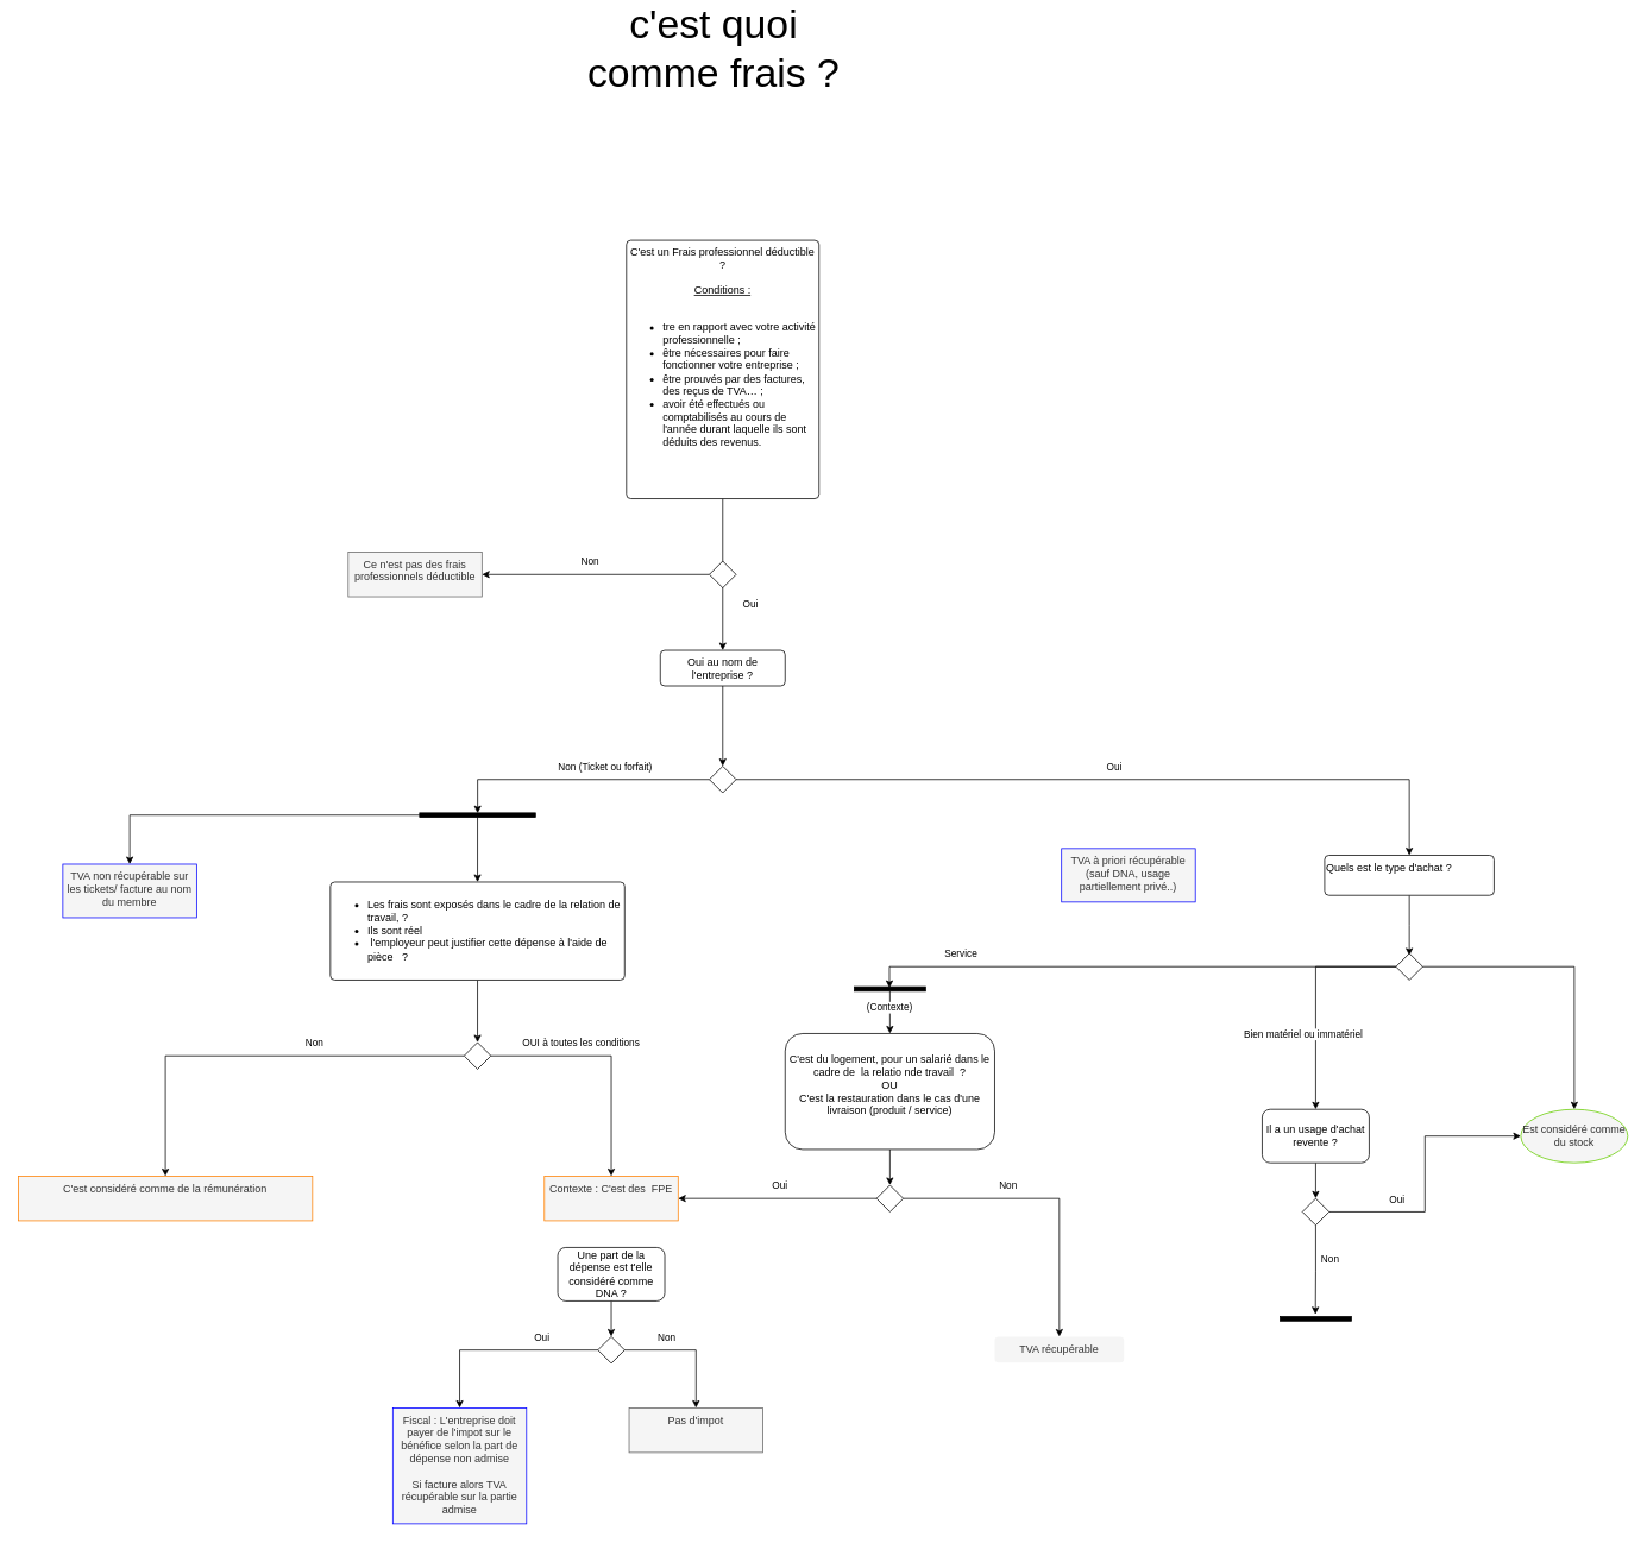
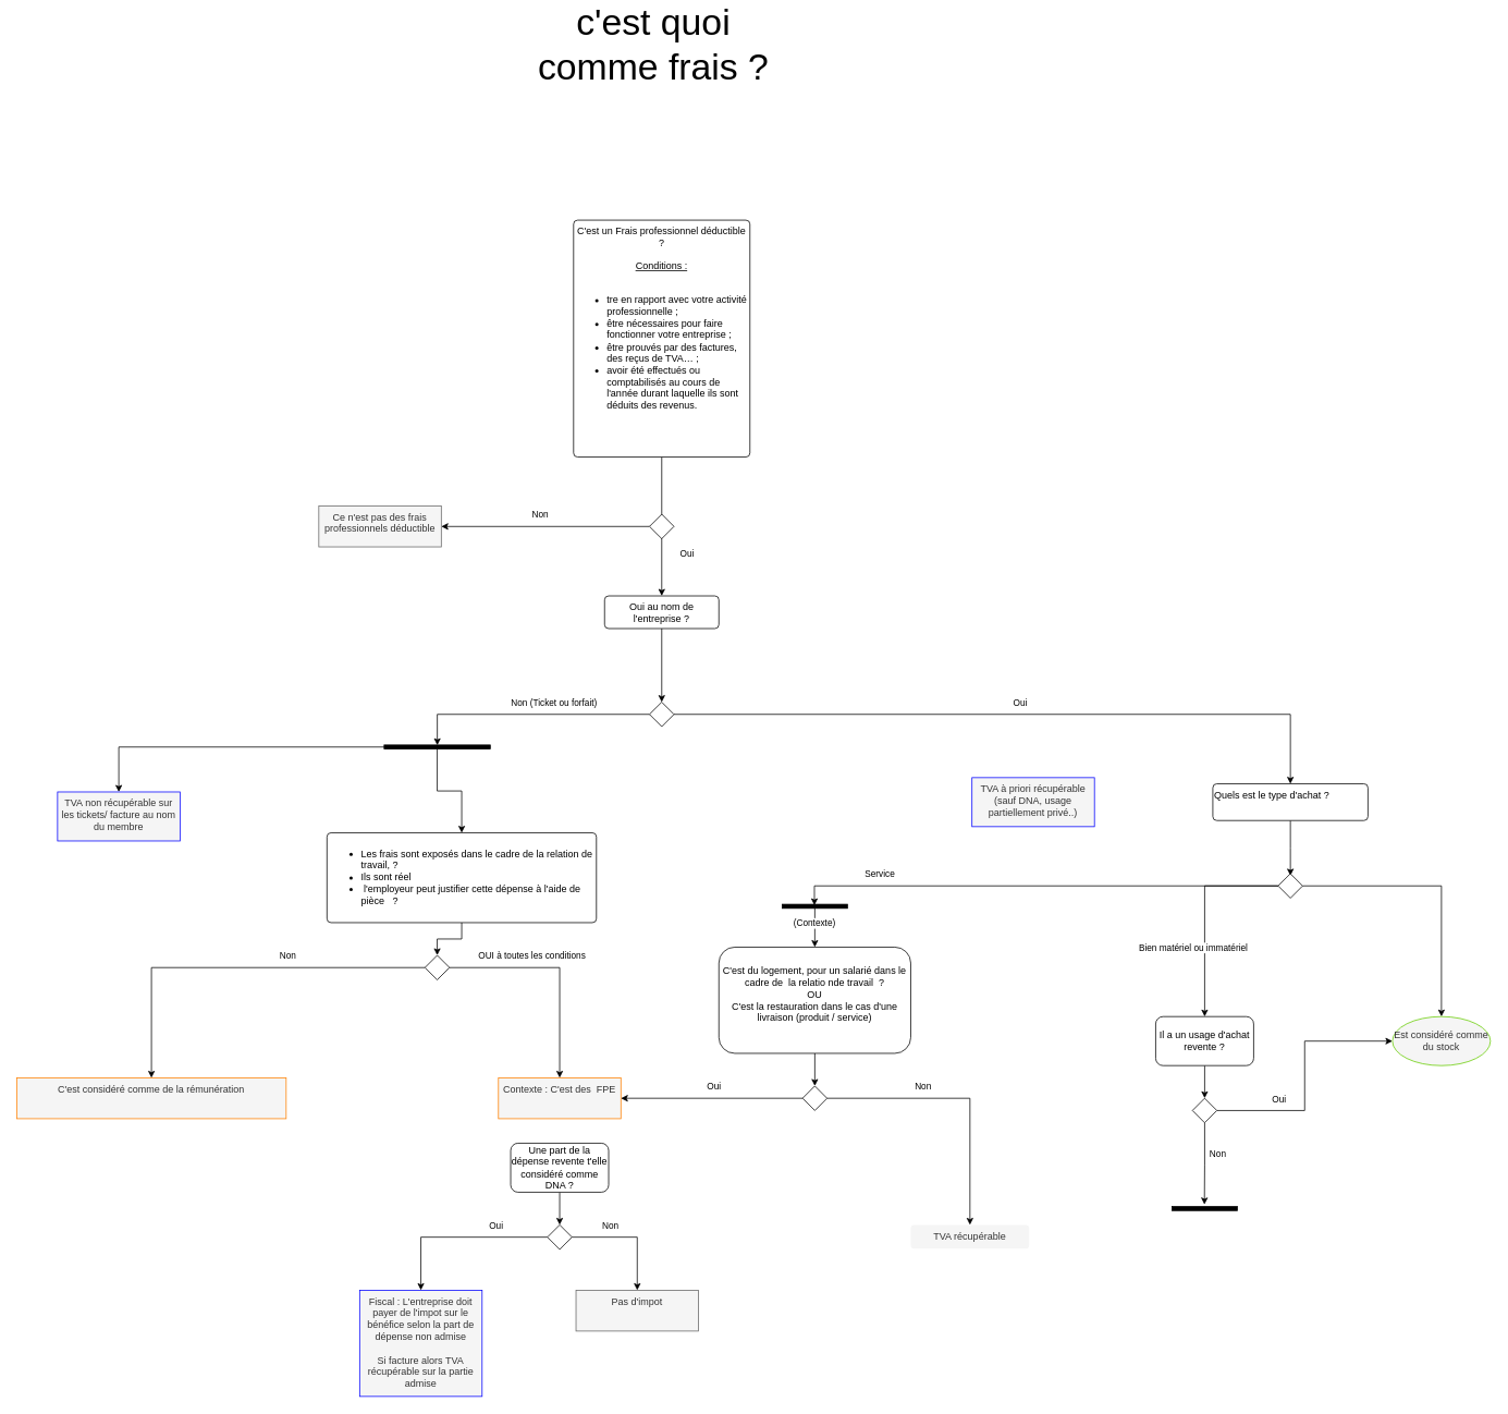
  <mxCell id="0" />
  <mxCell id="1" parent="0" />
  <mxCell id="2" value="&lt;font style=&quot;font-size: 45px;&quot;&gt;c'est quoi comme frais ? &lt;/font&gt;" style="text;html=1;strokeColor=none;fillColor=none;align=center;verticalAlign=middle;whiteSpace=wrap;rounded=0;" vertex="1" parent="1"><mxGeometry x="650" y="20" width="300" height="30" as="geometry" /></mxCell>
  <mxCell id="3" style="edgeStyle=orthogonalEdgeStyle;rounded=0;orthogonalLoop=1;jettySize=auto;html=1;entryX=0.5;entryY=0;entryDx=0;entryDy=0;" edge="1" parent="1" source="62" target="10"><mxGeometry relative="1" as="geometry" /></mxCell>
  <mxCell id="4" style="edgeStyle=orthogonalEdgeStyle;rounded=0;orthogonalLoop=1;jettySize=auto;html=1;exitX=1;exitY=0.5;exitDx=0;exitDy=0;" edge="1" parent="1" source="6" target="35"><mxGeometry relative="1" as="geometry" /></mxCell>
  <mxCell id="5" value="Oui" style="edgeLabel;html=1;align=center;verticalAlign=middle;resizable=0;points=[];" vertex="1" connectable="0" parent="4"><mxGeometry x="0.007" y="3" relative="1" as="geometry"><mxPoint y="-12" as="offset" /></mxGeometry></mxCell>
  <mxCell id="6" value="" style="rhombus;" vertex="1" parent="1"><mxGeometry x="795" y="840" width="30" height="30" as="geometry" /></mxCell>
  <mxCell id="7" value="" style="edgeStyle=orthogonalEdgeStyle;rounded=0;orthogonalLoop=1;jettySize=auto;html=1;" edge="1" parent="1" source="8" target="6"><mxGeometry relative="1" as="geometry" /></mxCell>
  <mxCell id="8" value="Oui au nom de l'entreprise ?" style="html=1;align=center;verticalAlign=top;rounded=1;absoluteArcSize=1;arcSize=10;dashed=0;whiteSpace=wrap;" vertex="1" parent="1"><mxGeometry x="740" y="710" width="140" height="40" as="geometry" /></mxCell>
  <mxCell id="9" value="" style="edgeStyle=orthogonalEdgeStyle;rounded=0;orthogonalLoop=1;jettySize=auto;html=1;" edge="1" parent="1" source="10" target="15"><mxGeometry relative="1" as="geometry" /></mxCell>
- <mxCell id="10" value="&lt;div align=&quot;left&quot;&gt;&lt;ul&gt;&lt;li&gt;Les frais sont exposés dans le cadre de la relation de travail, ?&lt;br&gt;&lt;/li&gt;&lt;li&gt;Ils sont réel&lt;/li&gt;&lt;li&gt;&amp;nbsp;l'employeur peut justifier cette dépense à l'aide de pièce &amp;nbsp; ? &lt;/li&gt;&lt;/ul&gt;&lt;/div&gt;" style="html=1;align=left;verticalAlign=top;rounded=1;absoluteArcSize=1;arcSize=10;dashed=0;whiteSpace=wrap;" vertex="1" parent="1"><mxGeometry x="370" y="970" width="330" height="110" as="geometry" /></mxCell>
+ <mxCell id="10" value="&lt;div align=&quot;left&quot;&gt;&lt;ul&gt;&lt;li&gt;Les frais sont exposés dans le cadre de la relation de travail, ?&lt;br&gt;&lt;/li&gt;&lt;li&gt;Ils sont réel&lt;/li&gt;&lt;li&gt;&amp;nbsp;l'employeur peut justifier cette dépense à l'aide de pièce &amp;nbsp; ? &lt;/li&gt;&lt;/ul&gt;&lt;/div&gt;" style="html=1;align=left;verticalAlign=top;rounded=1;absoluteArcSize=1;arcSize=10;dashed=0;whiteSpace=wrap;" vertex="1" parent="1"><mxGeometry x="400" y="1000" width="330" height="110" as="geometry" /></mxCell>
  <mxCell id="11" style="edgeStyle=orthogonalEdgeStyle;rounded=0;orthogonalLoop=1;jettySize=auto;html=1;exitX=0;exitY=0.5;exitDx=0;exitDy=0;" edge="1" parent="1" source="15" target="16"><mxGeometry relative="1" as="geometry" /></mxCell>
  <mxCell id="12" value="Non" style="edgeLabel;html=1;align=center;verticalAlign=middle;resizable=0;points=[];" vertex="1" connectable="0" parent="11"><mxGeometry x="-0.279" relative="1" as="geometry"><mxPoint y="-15" as="offset" /></mxGeometry></mxCell>
  <mxCell id="13" style="edgeStyle=orthogonalEdgeStyle;rounded=0;orthogonalLoop=1;jettySize=auto;html=1;exitX=1;exitY=0.5;exitDx=0;exitDy=0;" edge="1" parent="1" source="15" target="17"><mxGeometry relative="1" as="geometry" /></mxCell>
  <mxCell id="14" value="OUI à toutes les conditions" style="edgeLabel;html=1;align=center;verticalAlign=middle;resizable=0;points=[];" vertex="1" connectable="0" parent="13"><mxGeometry x="-0.358" relative="1" as="geometry"><mxPoint x="13" y="-15" as="offset" /></mxGeometry></mxCell>
  <mxCell id="15" value="" style="rhombus;" vertex="1" parent="1"><mxGeometry x="520" y="1150" width="30" height="30" as="geometry" /></mxCell>
  <mxCell id="16" value="&lt;div align=&quot;center&quot;&gt;C'est considéré comme de la rémunération&lt;/div&gt;" style="html=1;align=center;verticalAlign=top;rounded=0;absoluteArcSize=1;arcSize=10;dashed=0;whiteSpace=wrap;shadow=0;fillColor=#f5f5f5;strokeColor=#FF8000;fontColor=#333333;" vertex="1" parent="1"><mxGeometry x="20" y="1300" width="330" height="50" as="geometry" /></mxCell>
  <mxCell id="17" value="&lt;div align=&quot;center&quot;&gt;Contexte : C'est des&amp;nbsp; FPE&lt;br&gt;&lt;/div&gt;" style="html=1;align=center;verticalAlign=top;rounded=0;absoluteArcSize=1;arcSize=10;dashed=0;whiteSpace=wrap;shadow=0;fillColor=#f5f5f5;fontColor=#333333;strokeColor=#FF8000;" vertex="1" parent="1"><mxGeometry x="610" y="1300" width="150" height="50" as="geometry" /></mxCell>
  <mxCell id="18" style="edgeStyle=orthogonalEdgeStyle;rounded=0;orthogonalLoop=1;jettySize=auto;html=1;exitX=0.5;exitY=1;exitDx=0;exitDy=0;" edge="1" parent="1" source="20" target="8"><mxGeometry relative="1" as="geometry" /></mxCell>
  <mxCell id="19" value="Oui" style="edgeLabel;html=1;align=center;verticalAlign=middle;resizable=0;points=[];" vertex="1" connectable="0" parent="18"><mxGeometry x="0.387" y="-2" relative="1" as="geometry"><mxPoint x="32" as="offset" /></mxGeometry></mxCell>
  <mxCell id="20" value="&lt;div&gt;C'est un Frais professionnel déductible ?&lt;/div&gt;&lt;div&gt;&lt;br&gt;&lt;/div&gt;&lt;div&gt;&lt;u&gt;Conditions :&lt;/u&gt;&lt;/div&gt;&lt;div align=&quot;left&quot;&gt;&lt;u&gt;&lt;br&gt;&lt;/u&gt;&lt;/div&gt;&lt;div align=&quot;left&quot;&gt;&lt;ul&gt;&lt;li&gt;tre en rapport avec votre activité professionnelle&amp;nbsp;;&lt;/li&gt;&lt;li&gt;être nécessaires pour faire fonctionner votre entreprise&amp;nbsp;;&lt;/li&gt;&lt;li&gt;être prouvés par des factures, des reçus de TVA…&amp;nbsp;;&lt;/li&gt;&lt;li&gt;avoir été effectués ou comptabilisés au cours de l'année durant laquelle ils sont déduits des revenus.&lt;/li&gt;&lt;/ul&gt;&lt;/div&gt;&lt;div&gt;&lt;br&gt;&lt;/div&gt;&lt;div&gt;&lt;br&gt;&lt;/div&gt;&lt;div&gt;&lt;br&gt;&lt;/div&gt;" style="html=1;align=center;verticalAlign=top;rounded=1;absoluteArcSize=1;arcSize=10;dashed=0;whiteSpace=wrap;" vertex="1" parent="1"><mxGeometry x="702" y="250" width="216" height="290" as="geometry" /></mxCell>
  <mxCell id="21" value="" style="edgeStyle=orthogonalEdgeStyle;rounded=0;orthogonalLoop=1;jettySize=auto;html=1;" edge="1" parent="1" source="23" target="24"><mxGeometry relative="1" as="geometry" /></mxCell>
  <mxCell id="22" value="Non" style="edgeLabel;html=1;align=center;verticalAlign=middle;resizable=0;points=[];" vertex="1" connectable="0" parent="21"><mxGeometry x="0.098" y="1" relative="1" as="geometry"><mxPoint x="5" y="-16" as="offset" /></mxGeometry></mxCell>
  <mxCell id="23" value="" style="rhombus;" vertex="1" parent="1"><mxGeometry x="795" y="610" width="30" height="30" as="geometry" /></mxCell>
  <mxCell id="24" value="Ce n'est pas des frais professionnels déductible" style="html=1;align=center;verticalAlign=top;rounded=0;absoluteArcSize=1;arcSize=10;dashed=0;whiteSpace=wrap;shadow=0;fillColor=#f5f5f5;fontColor=#333333;strokeColor=#666666;" vertex="1" parent="1"><mxGeometry x="390" y="600" width="150" height="50" as="geometry" /></mxCell>
  <mxCell id="25" style="edgeStyle=orthogonalEdgeStyle;rounded=0;orthogonalLoop=1;jettySize=auto;html=1;exitX=1;exitY=0.5;exitDx=0;exitDy=0;" edge="1" parent="1" source="29" target="32"><mxGeometry relative="1" as="geometry" /></mxCell>
  <mxCell id="26" value="Non" style="edgeLabel;html=1;align=center;verticalAlign=middle;resizable=0;points=[];" vertex="1" connectable="0" parent="25"><mxGeometry x="-0.128" y="-2" relative="1" as="geometry"><mxPoint x="-17" y="-17" as="offset" /></mxGeometry></mxCell>
  <mxCell id="27" style="edgeStyle=orthogonalEdgeStyle;rounded=0;orthogonalLoop=1;jettySize=auto;html=1;exitX=0;exitY=0.5;exitDx=0;exitDy=0;entryX=0.5;entryY=0;entryDx=0;entryDy=0;" edge="1" parent="1" source="29" target="33"><mxGeometry relative="1" as="geometry" /></mxCell>
  <mxCell id="28" value="Oui" style="edgeLabel;html=1;align=center;verticalAlign=middle;resizable=0;points=[];" vertex="1" connectable="0" parent="27"><mxGeometry x="-0.414" relative="1" as="geometry"><mxPoint y="-15" as="offset" /></mxGeometry></mxCell>
  <mxCell id="29" value="" style="rhombus;" vertex="1" parent="1"><mxGeometry x="670" y="1480" width="30" height="30" as="geometry" /></mxCell>
  <mxCell id="30" value="" style="edgeStyle=orthogonalEdgeStyle;rounded=0;orthogonalLoop=1;jettySize=auto;html=1;" edge="1" parent="1" source="31" target="29"><mxGeometry relative="1" as="geometry" /></mxCell>
- <mxCell id="31" value="Une part de la dépense est t'elle considéré comme DNA ? " style="rounded=1;whiteSpace=wrap;html=1;" vertex="1" parent="1"><mxGeometry x="625" y="1380" width="120" height="60" as="geometry" /></mxCell>
+ <mxCell id="31" value="Une part de la dépense revente t'elle considéré comme DNA ? " style="rounded=1;whiteSpace=wrap;html=1;" vertex="1" parent="1"><mxGeometry x="625" y="1380" width="120" height="60" as="geometry" /></mxCell>
  <mxCell id="32" value="Pas d'impot" style="html=1;align=center;verticalAlign=top;rounded=0;absoluteArcSize=1;arcSize=10;dashed=0;whiteSpace=wrap;shadow=0;fillColor=#f5f5f5;fontColor=#333333;strokeColor=#666666;" vertex="1" parent="1"><mxGeometry x="705" y="1560" width="150" height="50" as="geometry" /></mxCell>
  <mxCell id="33" value="&lt;div align=&quot;center&quot;&gt;Fiscal : L'entreprise doit payer de l'impot sur le bénéfice selon la part de dépense non admise&lt;/div&gt;&lt;div align=&quot;center&quot;&gt;&lt;br&gt;&lt;/div&gt;&lt;div align=&quot;center&quot;&gt;Si facture alors TVA récupérable sur la partie admise&lt;br&gt;&lt;/div&gt;" style="html=1;align=center;verticalAlign=top;rounded=0;absoluteArcSize=1;arcSize=10;dashed=0;whiteSpace=wrap;shadow=0;fillColor=#f5f5f5;fontColor=#333333;strokeColor=#0000FF;" vertex="1" parent="1"><mxGeometry x="440" y="1560" width="150" height="130" as="geometry" /></mxCell>
  <mxCell id="34" value="" style="edgeStyle=orthogonalEdgeStyle;rounded=0;orthogonalLoop=1;jettySize=auto;html=1;" edge="1" parent="1" source="35"><mxGeometry relative="1" as="geometry"><mxPoint x="1580" y="1052.5" as="targetPoint" /></mxGeometry></mxCell>
  <mxCell id="35" value="&lt;div align=&quot;left&quot;&gt;Quels est le type d'achat ?&lt;br&gt;&lt;/div&gt;" style="html=1;align=left;verticalAlign=top;rounded=1;absoluteArcSize=1;arcSize=10;dashed=0;whiteSpace=wrap;" vertex="1" parent="1"><mxGeometry x="1485" y="940" width="190" height="45" as="geometry" /></mxCell>
  <mxCell id="36" style="edgeStyle=orthogonalEdgeStyle;rounded=0;orthogonalLoop=1;jettySize=auto;html=1;exitX=0;exitY=0.5;exitDx=0;exitDy=0;" edge="1" parent="1" source="41" target="43"><mxGeometry relative="1" as="geometry" /></mxCell>
  <mxCell id="37" value="Bien matériel ou immatériel" style="edgeLabel;html=1;align=center;verticalAlign=middle;resizable=0;points=[];" vertex="1" connectable="0" parent="36"><mxGeometry x="-0.234" relative="1" as="geometry"><mxPoint x="-15" y="69" as="offset" /></mxGeometry></mxCell>
  <mxCell id="38" style="edgeStyle=orthogonalEdgeStyle;rounded=0;orthogonalLoop=1;jettySize=auto;html=1;exitX=0;exitY=0.5;exitDx=0;exitDy=0;entryX=0.738;entryY=0.494;entryDx=0;entryDy=0;entryPerimeter=0;" edge="1" parent="1" source="41" target="66"><mxGeometry relative="1" as="geometry"><mxPoint x="1107.58" y="1166.355" as="targetPoint" /></mxGeometry></mxCell>
  <mxCell id="39" value="Service" style="edgeLabel;html=1;align=center;verticalAlign=middle;resizable=0;points=[];" vertex="1" connectable="0" parent="38"><mxGeometry x="0.621" y="1" relative="1" as="geometry"><mxPoint x="-9" y="-16" as="offset" /></mxGeometry></mxCell>
  <mxCell id="40" style="edgeStyle=orthogonalEdgeStyle;rounded=0;orthogonalLoop=1;jettySize=auto;html=1;exitX=1;exitY=0.5;exitDx=0;exitDy=0;" edge="1" parent="1" source="41" target="56"><mxGeometry relative="1" as="geometry" /></mxCell>
  <mxCell id="41" value="" style="rhombus;" vertex="1" parent="1"><mxGeometry x="1565" y="1050" width="30" height="30" as="geometry" /></mxCell>
  <mxCell id="42" style="edgeStyle=orthogonalEdgeStyle;rounded=0;orthogonalLoop=1;jettySize=auto;html=1;exitX=0.5;exitY=1;exitDx=0;exitDy=0;entryX=0.5;entryY=0;entryDx=0;entryDy=0;" edge="1" parent="1" source="43" target="55"><mxGeometry relative="1" as="geometry" /></mxCell>
  <mxCell id="43" value="Il a un usage d'achat revente ? " style="rounded=1;whiteSpace=wrap;html=1;" vertex="1" parent="1"><mxGeometry x="1415" y="1225" width="120" height="60" as="geometry" /></mxCell>
  <mxCell id="44" style="edgeStyle=orthogonalEdgeStyle;rounded=0;orthogonalLoop=1;jettySize=auto;html=1;exitX=0.5;exitY=1;exitDx=0;exitDy=0;entryX=0.5;entryY=0;entryDx=0;entryDy=0;" edge="1" parent="1" source="45" target="50"><mxGeometry relative="1" as="geometry" /></mxCell>
  <mxCell id="45" value="&lt;div&gt;C'est du logement, pour un salarié dans le cadre de&amp;nbsp; la relatio nde travail&amp;nbsp; ? &lt;br&gt;&lt;/div&gt;&lt;div&gt;OU &lt;br&gt;&lt;/div&gt;&lt;div&gt;C'est la restauration dans le cas d'une livraison (produit / service)&lt;/div&gt;&lt;div&gt;&lt;br&gt;&lt;/div&gt;" style="rounded=1;whiteSpace=wrap;html=1;" vertex="1" parent="1"><mxGeometry x="880" y="1140" width="235" height="130" as="geometry" /></mxCell>
  <mxCell id="46" style="edgeStyle=orthogonalEdgeStyle;rounded=0;orthogonalLoop=1;jettySize=auto;html=1;exitX=0;exitY=0.5;exitDx=0;exitDy=0;" edge="1" parent="1" source="50" target="17"><mxGeometry relative="1" as="geometry" /></mxCell>
  <mxCell id="47" value="&lt;div&gt;Oui&lt;/div&gt;" style="edgeLabel;html=1;align=center;verticalAlign=middle;resizable=0;points=[];" vertex="1" connectable="0" parent="46"><mxGeometry x="-0.423" y="-1" relative="1" as="geometry"><mxPoint x="-45" y="-14" as="offset" /></mxGeometry></mxCell>
  <mxCell id="48" style="edgeStyle=orthogonalEdgeStyle;rounded=0;orthogonalLoop=1;jettySize=auto;html=1;exitX=1;exitY=0.5;exitDx=0;exitDy=0;" edge="1" parent="1" source="50" target="58"><mxGeometry relative="1" as="geometry" /></mxCell>
  <mxCell id="49" value="Non" style="edgeLabel;html=1;align=center;verticalAlign=middle;resizable=0;points=[];" vertex="1" connectable="0" parent="48"><mxGeometry x="-0.224" y="-3" relative="1" as="geometry"><mxPoint x="-11" y="-18" as="offset" /></mxGeometry></mxCell>
  <mxCell id="50" value="" style="rhombus;" vertex="1" parent="1"><mxGeometry x="982.5" y="1310" width="30" height="30" as="geometry" /></mxCell>
  <mxCell id="51" style="edgeStyle=orthogonalEdgeStyle;rounded=0;orthogonalLoop=1;jettySize=auto;html=1;exitX=1;exitY=0.5;exitDx=0;exitDy=0;entryX=0;entryY=0.5;entryDx=0;entryDy=0;" edge="1" parent="1" source="55" target="56"><mxGeometry relative="1" as="geometry" /></mxCell>
  <mxCell id="52" value="Oui" style="edgeLabel;html=1;align=center;verticalAlign=middle;resizable=0;points=[];" vertex="1" connectable="0" parent="51"><mxGeometry x="-0.365" y="-3" relative="1" as="geometry"><mxPoint x="-20" y="-18" as="offset" /></mxGeometry></mxCell>
  <mxCell id="53" style="edgeStyle=orthogonalEdgeStyle;rounded=0;orthogonalLoop=1;jettySize=auto;html=1;exitX=0.5;exitY=1;exitDx=0;exitDy=0;entryX=1.489;entryY=0.496;entryDx=0;entryDy=0;entryPerimeter=0;" edge="1" parent="1" source="55" target="57"><mxGeometry relative="1" as="geometry"><mxPoint x="1475" y="1445" as="targetPoint" /></mxGeometry></mxCell>
  <mxCell id="54" value="Non" style="edgeLabel;html=1;align=center;verticalAlign=middle;resizable=0;points=[];" vertex="1" connectable="0" parent="53"><mxGeometry x="-0.257" y="-2" relative="1" as="geometry"><mxPoint x="17" as="offset" /></mxGeometry></mxCell>
  <mxCell id="55" value="" style="rhombus;" vertex="1" parent="1"><mxGeometry x="1460" y="1325" width="30" height="30" as="geometry" /></mxCell>
  <mxCell id="56" value="Est considéré comme du stock" style="ellipse;whiteSpace=wrap;html=1;fillColor=#f5f5f5;fontColor=#333333;strokeColor=#66CC00;" vertex="1" parent="1"><mxGeometry x="1705" y="1225" width="120" height="60" as="geometry" /></mxCell>
  <mxCell id="57" value="" style="html=1;points=[];perimeter=orthogonalPerimeter;fillColor=strokeColor;rotation=-90;" vertex="1" parent="1"><mxGeometry x="1472.5" y="1420" width="5" height="80" as="geometry" /></mxCell>
  <mxCell id="58" value="TVA récupérable" style="rounded=1;whiteSpace=wrap;html=1;fillColor=#f5f5f5;fontColor=#333333;strokeColor=none;" vertex="1" parent="1"><mxGeometry x="1115" y="1480" width="145" height="29" as="geometry" /></mxCell>
  <mxCell id="59" value="" style="edgeStyle=orthogonalEdgeStyle;rounded=0;orthogonalLoop=1;jettySize=auto;html=1;entryX=0.933;entryY=0.501;entryDx=0;entryDy=0;entryPerimeter=0;" edge="1" parent="1" source="6" target="62"><mxGeometry relative="1" as="geometry"><mxPoint x="795" y="855" as="sourcePoint" /><mxPoint x="535" y="925" as="targetPoint" /></mxGeometry></mxCell>
  <mxCell id="60" value="Non (Ticket ou forfait)" style="edgeLabel;html=1;align=center;verticalAlign=middle;resizable=0;points=[];" vertex="1" connectable="0" parent="59"><mxGeometry x="-0.563" y="-2" relative="1" as="geometry"><mxPoint x="-53" y="-13" as="offset" /></mxGeometry></mxCell>
  <mxCell id="61" style="edgeStyle=orthogonalEdgeStyle;rounded=0;orthogonalLoop=1;jettySize=auto;html=1;" edge="1" parent="1" source="62" target="63"><mxGeometry relative="1" as="geometry" /></mxCell>
  <mxCell id="62" value="" style="html=1;points=[];perimeter=orthogonalPerimeter;fillColor=strokeColor;rotation=-90;" vertex="1" parent="1"><mxGeometry x="532.5" y="830" width="5" height="130" as="geometry" /></mxCell>
  <mxCell id="63" value="&lt;div align=&quot;center&quot;&gt;TVA non récupérable sur les tickets/ facture au nom du membre&lt;br&gt;&lt;/div&gt;" style="html=1;align=center;verticalAlign=top;rounded=0;absoluteArcSize=1;arcSize=10;dashed=0;whiteSpace=wrap;shadow=0;fillColor=#f5f5f5;fontColor=#333333;strokeColor=#0000FF;" vertex="1" parent="1"><mxGeometry x="70" y="950" width="150" height="60" as="geometry" /></mxCell>
  <mxCell id="64" value="" style="edgeStyle=orthogonalEdgeStyle;rounded=0;orthogonalLoop=1;jettySize=auto;html=1;" edge="1" parent="1" source="66" target="45"><mxGeometry relative="1" as="geometry" /></mxCell>
  <mxCell id="65" value="(Contexte)" style="edgeLabel;html=1;align=center;verticalAlign=middle;resizable=0;points=[];" vertex="1" connectable="0" parent="64"><mxGeometry x="-0.233" y="-1" relative="1" as="geometry"><mxPoint as="offset" /></mxGeometry></mxCell>
  <mxCell id="66" value="" style="html=1;points=[];perimeter=orthogonalPerimeter;fillColor=strokeColor;rotation=-90;" vertex="1" parent="1"><mxGeometry x="995" y="1050" width="5" height="80" as="geometry" /></mxCell>
  <mxCell id="67" value="&lt;div align=&quot;center&quot;&gt;TVA à priori récupérable (sauf DNA, usage partiellement privé..)&lt;br&gt;&lt;/div&gt;" style="html=1;align=center;verticalAlign=top;rounded=0;absoluteArcSize=1;arcSize=10;dashed=0;whiteSpace=wrap;shadow=0;fillColor=#f5f5f5;fontColor=#333333;strokeColor=#0000FF;" vertex="1" parent="1"><mxGeometry x="1190" y="932.5" width="150" height="60" as="geometry" /></mxCell>
